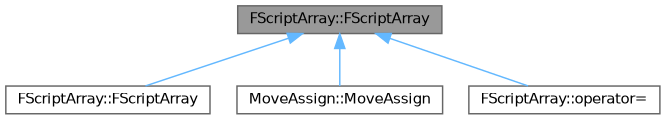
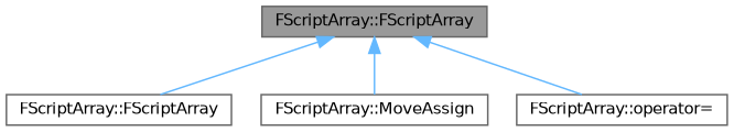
  digraph {
    rankdir=TB
    node [color=grey40 fillcolor=white fontname=Helvetica fontsize=10 shape=box style=filled]
    edge [color=steelblue1 dir=back fontname=Helvetica fontsize=10 labelfontname=Helvetica labelfontsize=10 style=solid]
    n1 [color=gray40 fillcolor=grey60 fontcolor=black height=0.2 label="FScriptArray::FScriptArray" width=0.4]
    n2 [height=0.2 label="FScriptArray::FScriptArray" width=0.4]
-   n3 [height=0.2 label="MoveAssign::MoveAssign" width=0.4]
+   n3 [height=0.2 label="FScriptArray::MoveAssign" width=0.4]
    n4 [height=0.2 label="FScriptArray::operator=" width=0.4]
    n1 -> n2
    n1 -> n3
    n1 -> n4
  }
